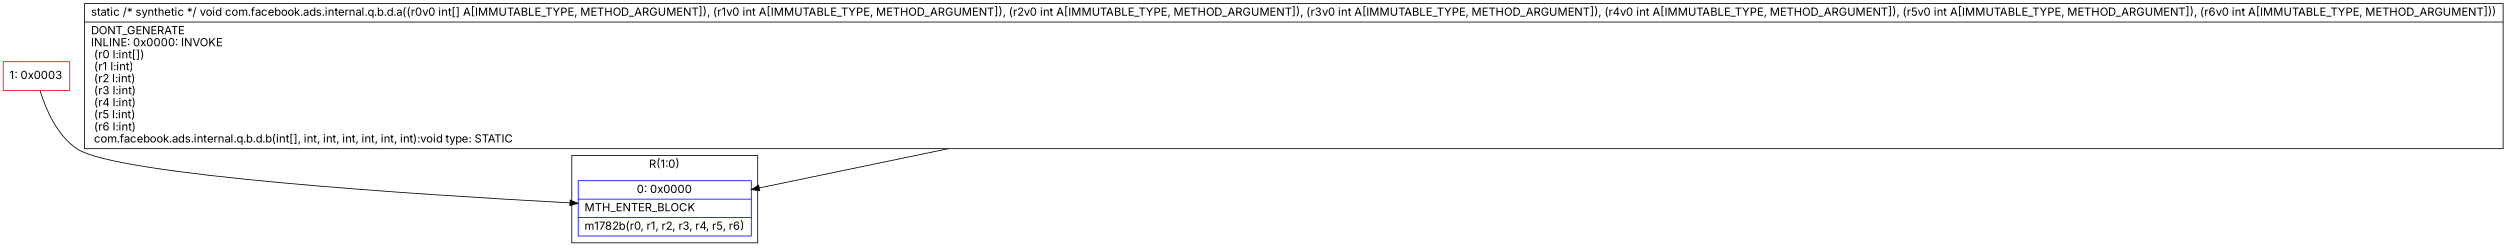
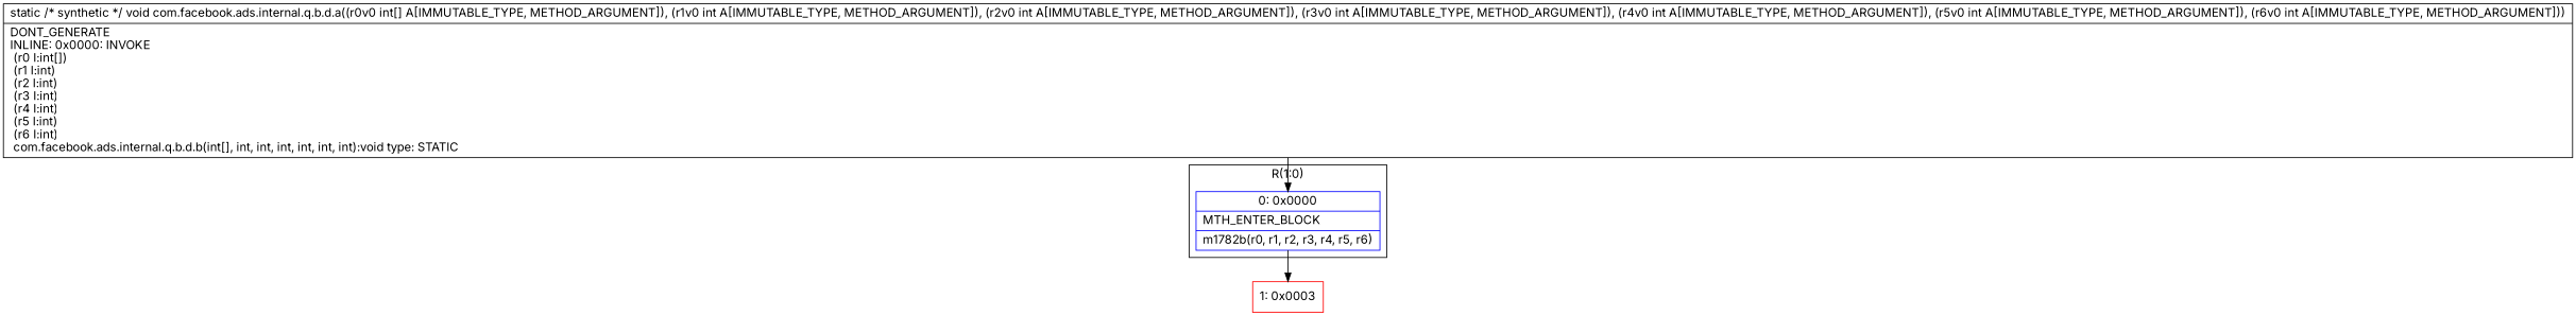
  digraph {
    fontname=Inter
    node [shape=record fontname=Inter]
    edge [fontname=Inter]
    n1 [color=blue label="{0\:\ 0x0000|MTH_ENTER_BLOCK\l|m1782b(r0, r1, r2, r3, r4, r5, r6)\l}"]
    n2 [color=red label="{1\:\ 0x0003}"]
    n3 [label="{static \/* synthetic *\/ void com.facebook.ads.internal.q.b.d.a((r0v0 int[] A[IMMUTABLE_TYPE, METHOD_ARGUMENT]), (r1v0 int A[IMMUTABLE_TYPE, METHOD_ARGUMENT]), (r2v0 int A[IMMUTABLE_TYPE, METHOD_ARGUMENT]), (r3v0 int A[IMMUTABLE_TYPE, METHOD_ARGUMENT]), (r4v0 int A[IMMUTABLE_TYPE, METHOD_ARGUMENT]), (r5v0 int A[IMMUTABLE_TYPE, METHOD_ARGUMENT]), (r6v0 int A[IMMUTABLE_TYPE, METHOD_ARGUMENT]))  | DONT_GENERATE\lINLINE: 0x0000: INVOKE  \l  (r0 I:int[])\l  (r1 I:int)\l  (r2 I:int)\l  (r3 I:int)\l  (r4 I:int)\l  (r5 I:int)\l  (r6 I:int)\l com.facebook.ads.internal.q.b.d.b(int[], int, int, int, int, int, int):void type: STATIC\l}"]
    subgraph cluster_1 {
      label="R(1:0)"
      n1
    }
-   n2 -> n1
+   n1 -> n2
    n3 -> n1
  }
